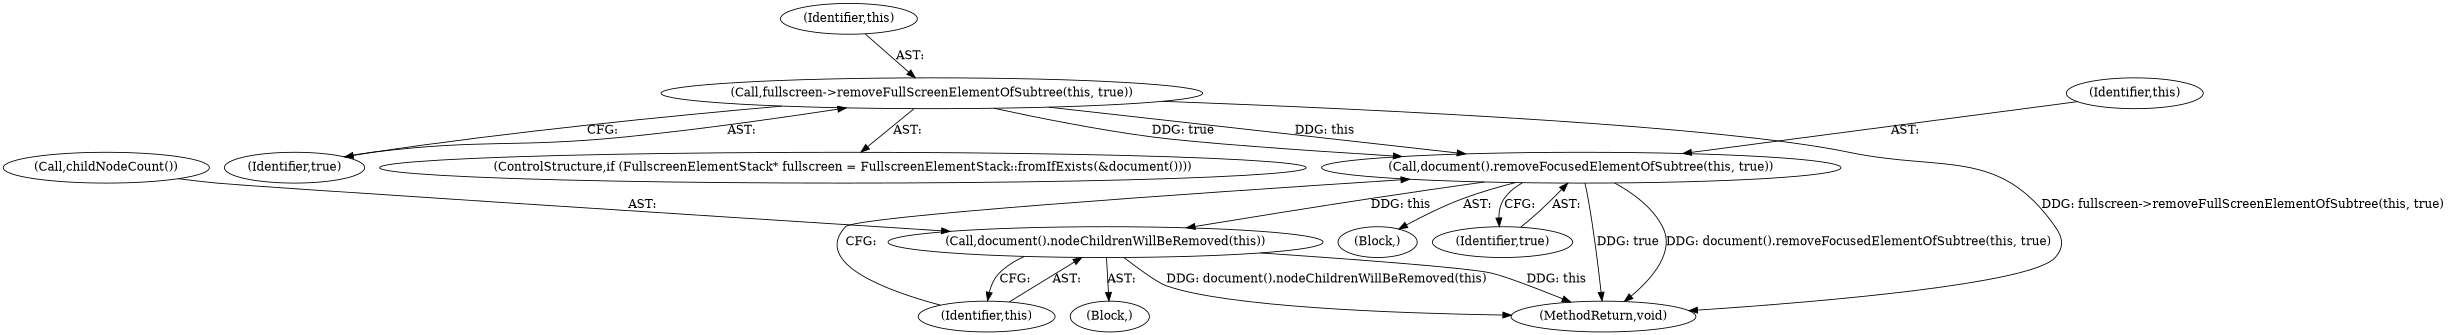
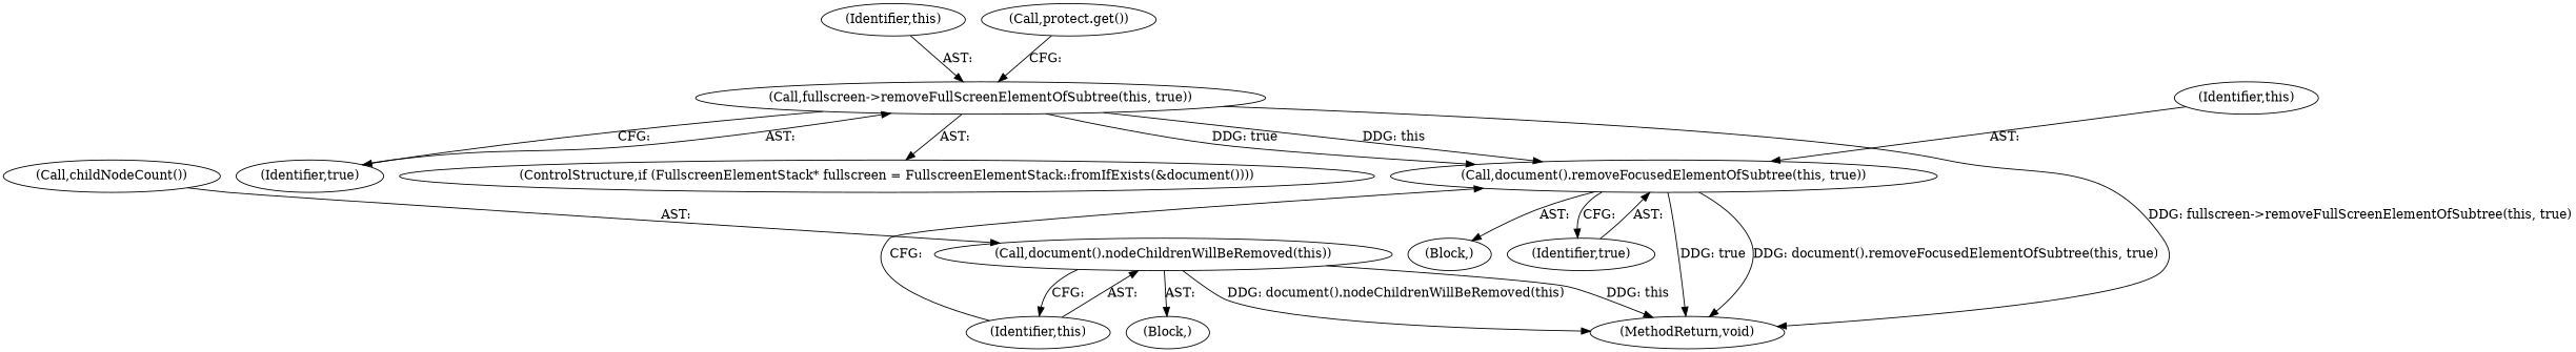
  digraph {
    n1 [label="(Call,fullscreen->removeFullScreenElementOfSubtree(this, true))"]
    n2 [label="(Call,document().removeFocusedElementOfSubtree(this, true))"]
    n3 [label="(Identifier,true)"]
    n4 [label="(ControlStructure,if (FullscreenElementStack* fullscreen = FullscreenElementStack::fromIfExists(&document())))"]
    n5 [label="(MethodReturn,void)"]
    n6 [label="(Call,document().nodeChildrenWillBeRemoved(this))"]
    n7 [label="(Identifier,true)"]
    n8 [label="(Block,)"]
    n9 [label="(Identifier,this)"]
    n10 [label="(Block,)"]
    n11 [label="(Identifier,this)"]
    n12 [label="(Call,childNodeCount())"]
+   n13 [label="(Call,protect.get())"]
    n14 [label="(Identifier,this)"]
    n1 -> n2 [label="DDG: this"]
    n1 -> n2 [label="DDG: true"]
    n1 -> n3 [label="CFG: "]
    n1 -> n4 [label="AST: "]
    n1 -> n5 [label="DDG: fullscreen->removeFullScreenElementOfSubtree(this, true)"]
    n2 -> n5 [label="DDG: true"]
    n2 -> n5 [label="DDG: document().removeFocusedElementOfSubtree(this, true)"]
-   n2 -> n6 [label="DDG: this"]
    n2 -> n7 [label="CFG: "]
    n2 -> n8 [label="AST: "]
    n3 -> n1 [label="AST: "]
    n6 -> n5 [label="DDG: this"]
    n6 -> n5 [label="DDG: document().nodeChildrenWillBeRemoved(this)"]
    n6 -> n9 [label="CFG: "]
    n6 -> n10 [label="AST: "]
    n7 -> n2 [label="AST: "]
    n9 -> n2 [label="CFG: "]
    n9 -> n6 [label="AST: "]
    n11 -> n1 [label="AST: "]
    n12 -> n6 [label="AST: "]
+   n13 -> n1 [label="CFG: "]
    n14 -> n2 [label="AST: "]
  }
